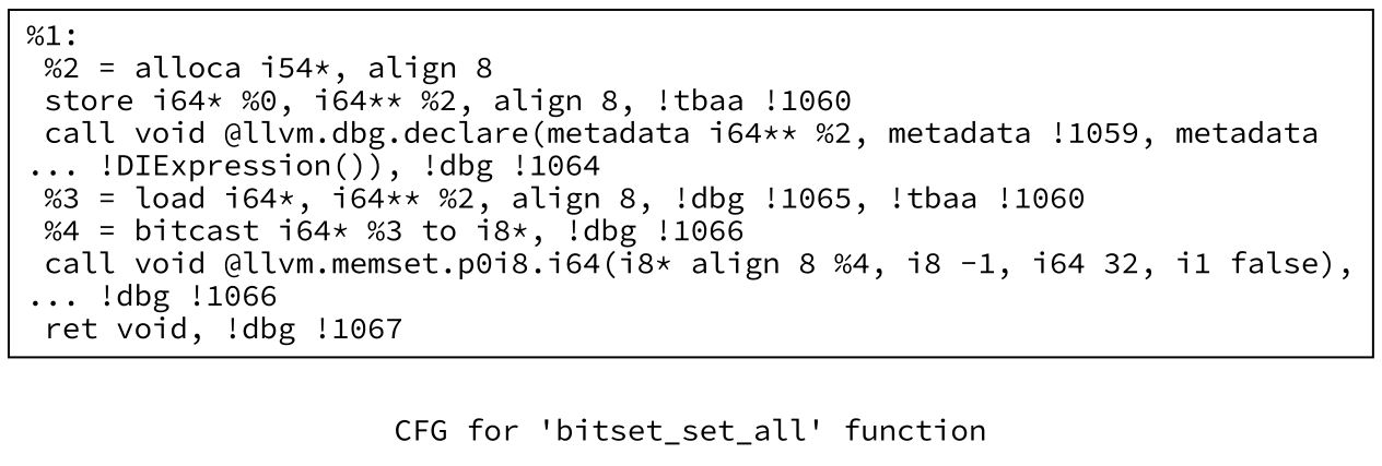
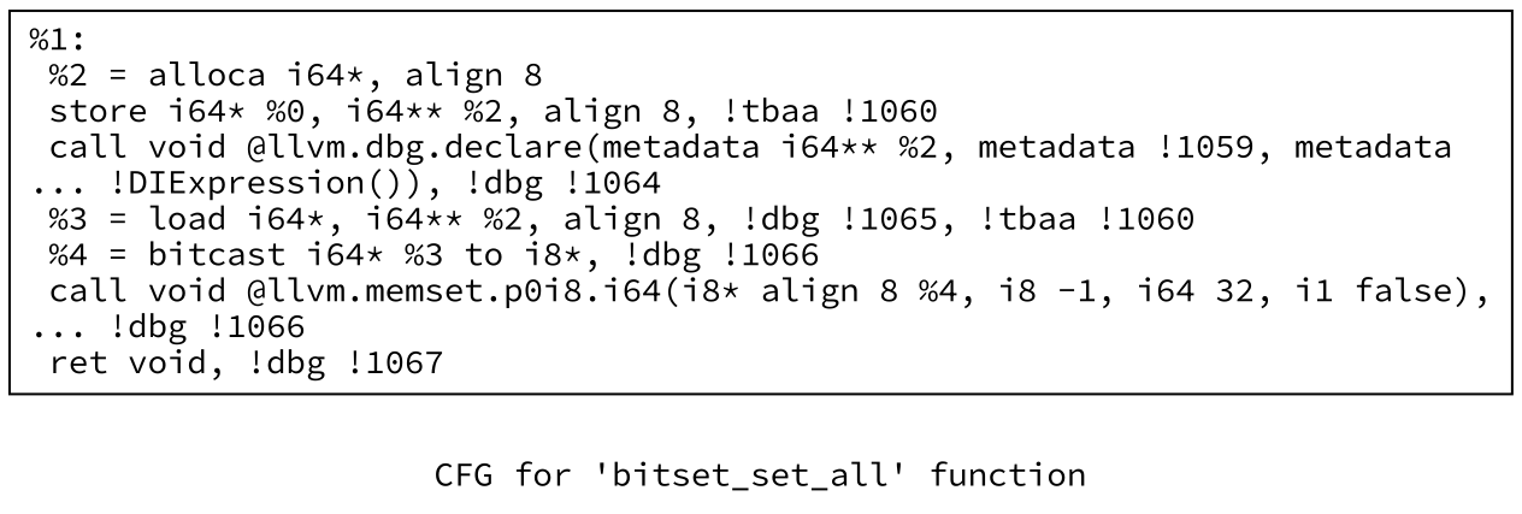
  digraph {
    label="CFG for 'bitset_set_all' function"
    fontname="Source Code Pro"
-   n1 [label="{%1:\l  %2 = alloca i54*, align 8\l  store i64* %0, i64** %2, align 8, !tbaa !1060\l  call void @llvm.dbg.declare(metadata i64** %2, metadata !1059, metadata\l... !DIExpression()), !dbg !1064\l  %3 = load i64*, i64** %2, align 8, !dbg !1065, !tbaa !1060\l  %4 = bitcast i64* %3 to i8*, !dbg !1066\l  call void @llvm.memset.p0i8.i64(i8* align 8 %4, i8 -1, i64 32, i1 false),\l... !dbg !1066\l  ret void, !dbg !1067\l}" shape=record fontname="Source Code Pro"]
+   n1 [label="{%1:\l  %2 = alloca i64*, align 8\l  store i64* %0, i64** %2, align 8, !tbaa !1060\l  call void @llvm.dbg.declare(metadata i64** %2, metadata !1059, metadata\l... !DIExpression()), !dbg !1064\l  %3 = load i64*, i64** %2, align 8, !dbg !1065, !tbaa !1060\l  %4 = bitcast i64* %3 to i8*, !dbg !1066\l  call void @llvm.memset.p0i8.i64(i8* align 8 %4, i8 -1, i64 32, i1 false),\l... !dbg !1066\l  ret void, !dbg !1067\l}" shape=record fontname="Source Code Pro"]
  }
